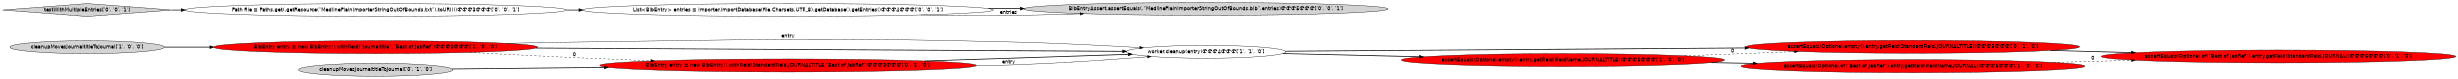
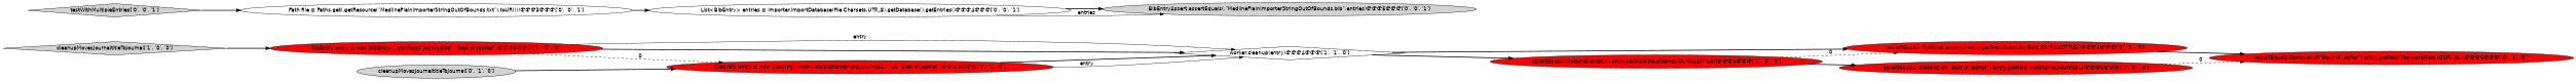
  digraph {
    fontname="DejaVu Sans"
    rankdir=LR
    node [fillcolor=red fontname="DejaVu Sans" shape=ellipse style=filled]
    edge [fontname="DejaVu Sans" style=bold]
    n1 [label="assertEquals(Optional.of(\"Best of JabRef\"),entry.getField(StandardField.JOURNAL))@@@6@@@['0', '1', '0']"]
-   n2 [fillcolor=lightgray label="cleanupMovesJournaltitleToJournal['1', '0', '0']"]
+   n2 [fillcolor=lightgray label="cleanupMovesJournaltitleToJournal['1', '0', '0']" shape=diamond]
    n3 [label="BibEntry entry = new BibEntry().withField(\"journaltitle\",\"Best of JabRef\")@@@3@@@['1', '0', '0']"]
    n4 [label="BibEntry entry = new BibEntry().withField(StandardField.JOURNALTITLE,\"Best of JabRef\")@@@3@@@['0', '1', '0']"]
-   n5 [fillcolor=white label="worker.cleanup(entry)@@@4@@@['1', '1', '0']"]
+   n5 [fillcolor=white label="worker.cleanup(entry)@@@4@@@['1', '1', '0']" shape=diamond]
    n6 [fillcolor=lightgray label="testWithMultipleEntries['0', '0', '1']" shape=diamond]
    n7 [fillcolor=white label="Path file = Paths.get(.getResource(\"MedlinePlainImporterStringOutOfBounds.txt\").toURI())@@@3@@@['0', '0', '1']"]
    n8 [fillcolor=white label="List<BibEntry> entries = importer.importDatabase(file,Charsets.UTF_8).getDatabase().getEntries()@@@4@@@['0', '0', '1']"]
    n9 [fillcolor=lightgray label="BibEntryAssert.assertEquals(,\"MedlinePlainImporterStringOutOfBounds.bib\",entries)@@@5@@@['0', '0', '1']"]
    n10 [label="assertEquals(Optional.empty(),entry.getField(FieldName.JOURNALTITLE))@@@5@@@['1', '0', '0']"]
    n11 [label="assertEquals(Optional.empty(),entry.getField(StandardField.JOURNALTITLE))@@@5@@@['0', '1', '0']"]
    n12 [label="assertEquals(Optional.of(\"Best of JabRef\"),entry.getField(FieldName.JOURNAL))@@@6@@@['1', '0', '0']"]
    n13 [fillcolor=lightgray label="cleanupMovesJournaltitleToJournal['0', '1', '0']"]
    n2 -> n3
    n3 -> n4 [label=0 style=dashed]
    n3 -> n5 [label=entry style=solid]
    n3 -> n5
    n4 -> n5
    n4 -> n5 [label=entry style=solid]
    n5 -> n10
    n5 -> n11
    n6 -> n7
    n7 -> n8
    n8 -> n9
    n8 -> n9 [label=entries style=solid]
    n10 -> n11 [label=0 style=dashed]
    n10 -> n12
    n11 -> n1
    n12 -> n1 [label=0 style=dashed]
    n13 -> n4
  }
